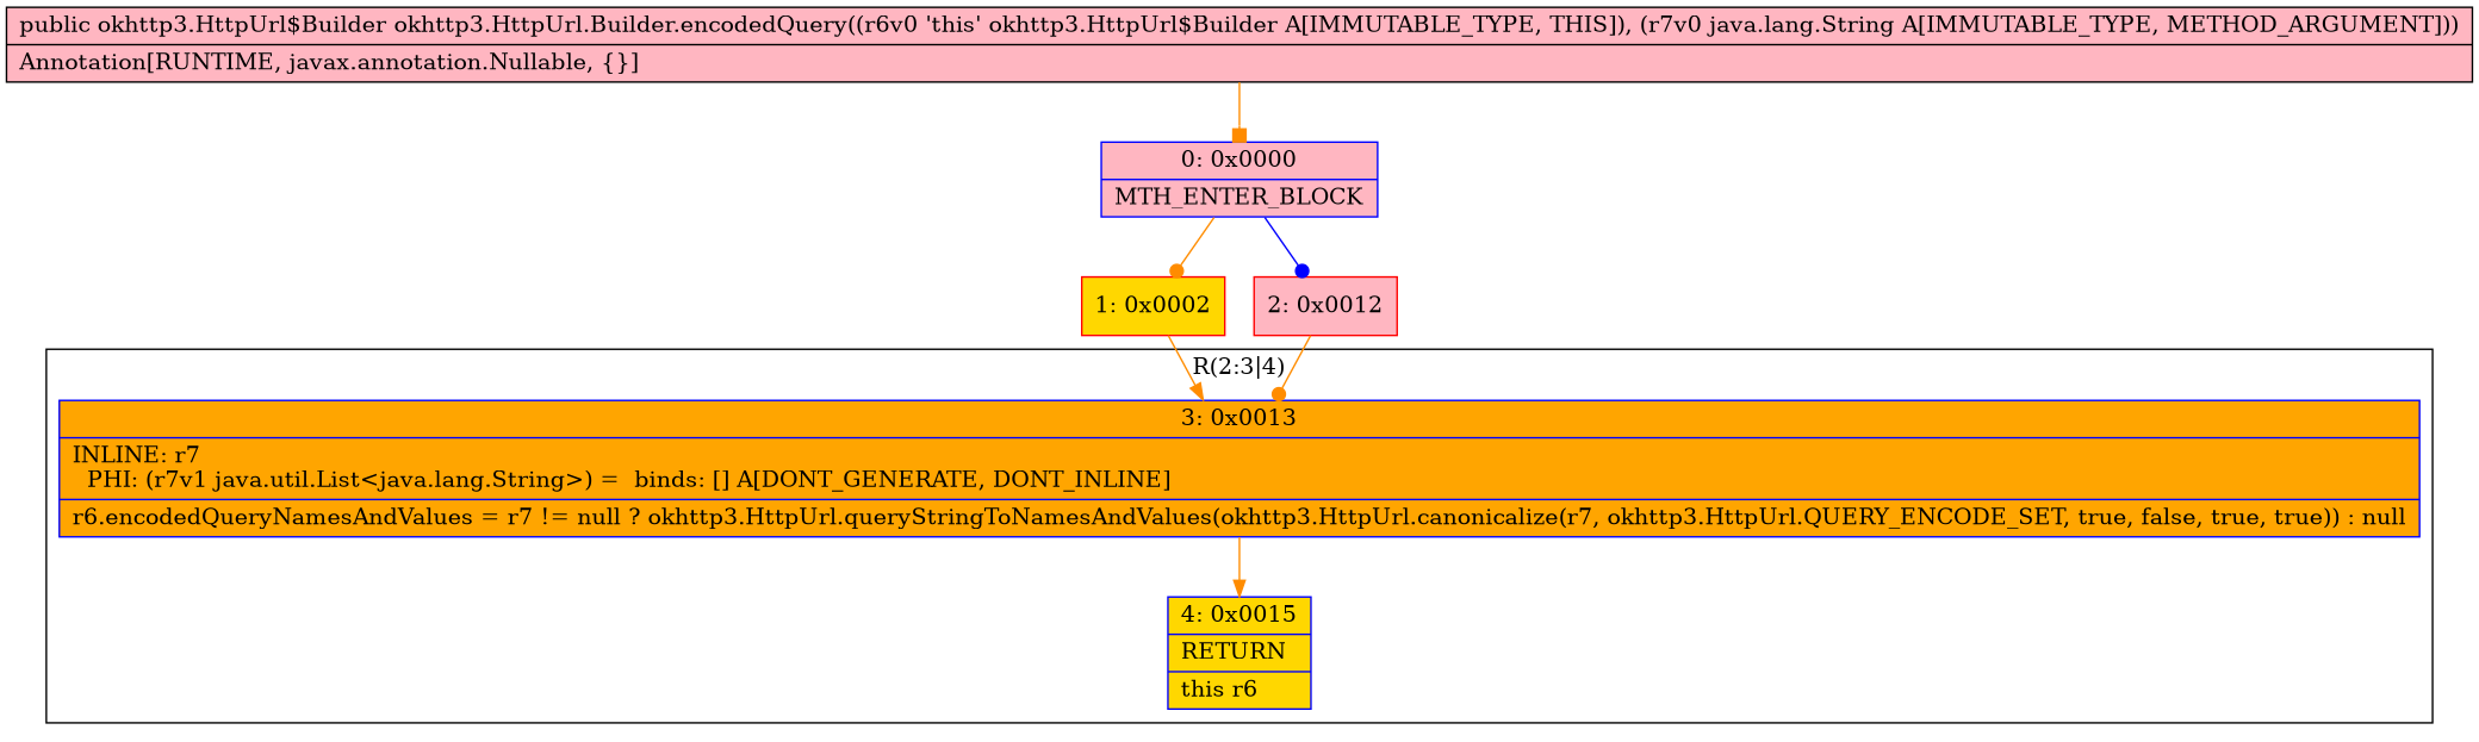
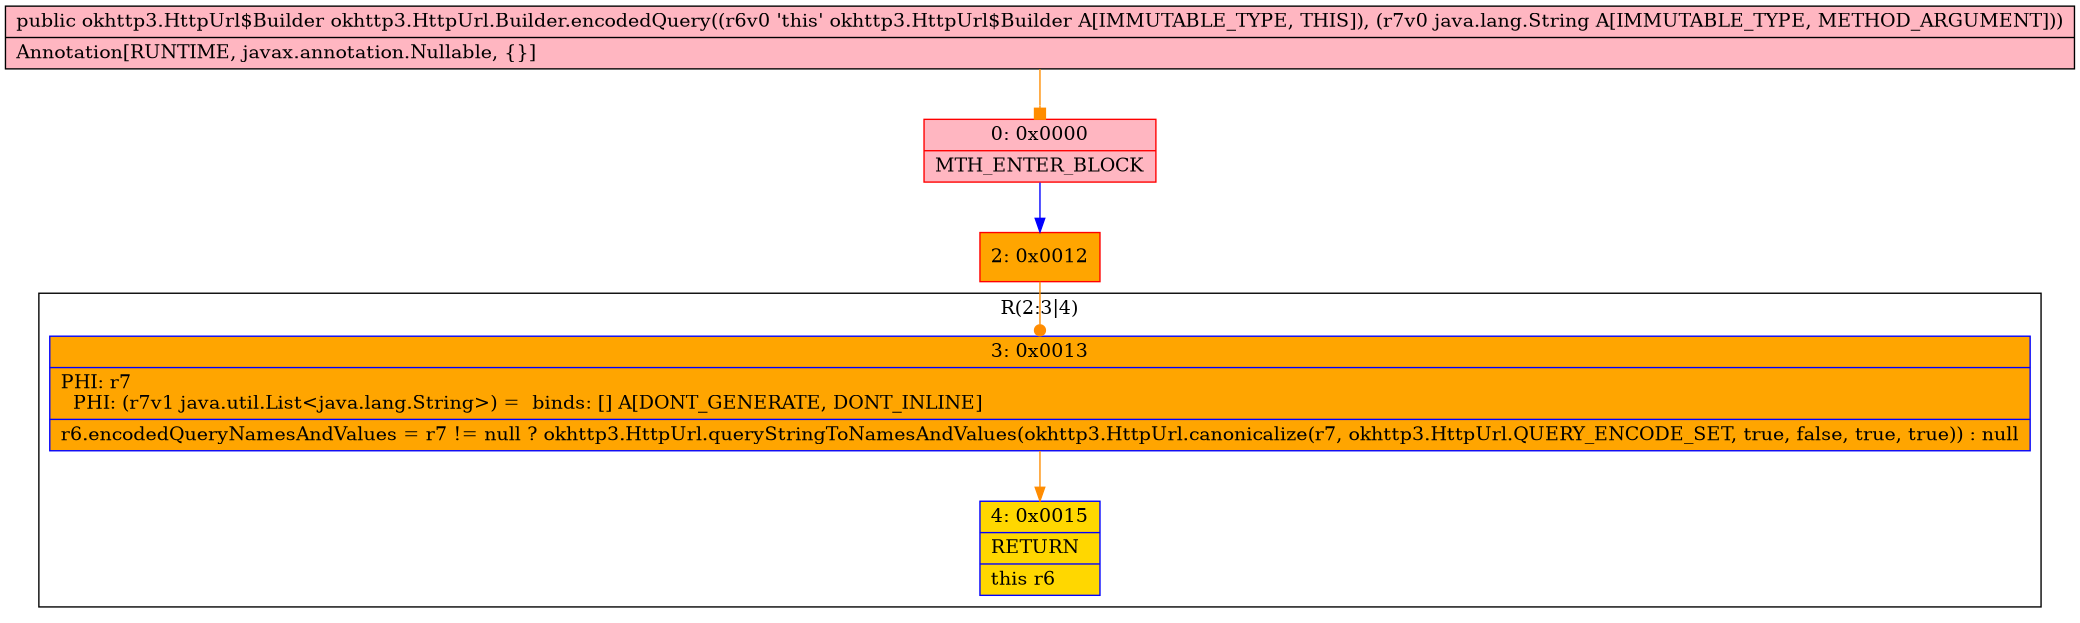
  digraph {
    node [color=red fillcolor=orange shape=record style=filled]
    edge [arrowhead=normal color=darkorange]
-   n1 [color=blue label="{3\:\ 0x0013|INLINE: r7 \l  PHI: (r7v1 java.util.List\<java.lang.String\>) =  binds: [] A[DONT_GENERATE, DONT_INLINE]\l|r6.encodedQueryNamesAndValues = r7 != null ? okhttp3.HttpUrl.queryStringToNamesAndValues(okhttp3.HttpUrl.canonicalize(r7, okhttp3.HttpUrl.QUERY_ENCODE_SET, true, false, true, true)) : null\l}"]
+   n1 [color=blue label="{3\:\ 0x0013|PHI: r7 \l  PHI: (r7v1 java.util.List\<java.lang.String\>) =  binds: [] A[DONT_GENERATE, DONT_INLINE]\l|r6.encodedQueryNamesAndValues = r7 != null ? okhttp3.HttpUrl.queryStringToNamesAndValues(okhttp3.HttpUrl.canonicalize(r7, okhttp3.HttpUrl.QUERY_ENCODE_SET, true, false, true, true)) : null\l}"]
    n2 [color=blue fillcolor=gold label="{4\:\ 0x0015|RETURN\l|this r6\l}"]
-   n3 [color=blue fillcolor=lightpink label="{0\:\ 0x0000|MTH_ENTER_BLOCK\l}"]
-   n4 [fillcolor=gold label="{1\:\ 0x0002}"]
-   n5 [fillcolor=lightpink label="{2\:\ 0x0012}"]
+   n3 [fillcolor=lightpink label="{0\:\ 0x0000|MTH_ENTER_BLOCK\l}"]
+   n5 [label="{2\:\ 0x0012}"]
    n6 [fillcolor=lightpink label="{public okhttp3.HttpUrl$Builder okhttp3.HttpUrl.Builder.encodedQuery((r6v0 'this' okhttp3.HttpUrl$Builder A[IMMUTABLE_TYPE, THIS]), (r7v0 java.lang.String A[IMMUTABLE_TYPE, METHOD_ARGUMENT]))  | Annotation[RUNTIME, javax.annotation.Nullable, \{\}]\l}" color=""]
    subgraph cluster_1 {
      label="R(2:3|4)"
      n1
      n2
    }
    n1 -> n2
-   n3 -> n4 [arrowhead=dot]
-   n3 -> n5 [arrowhead=dot color=blue]
-   n4 -> n1
+   n3 -> n5 [color=blue]
    n5 -> n1 [arrowhead=dot]
    n6 -> n3 [arrowhead=box]
  }
